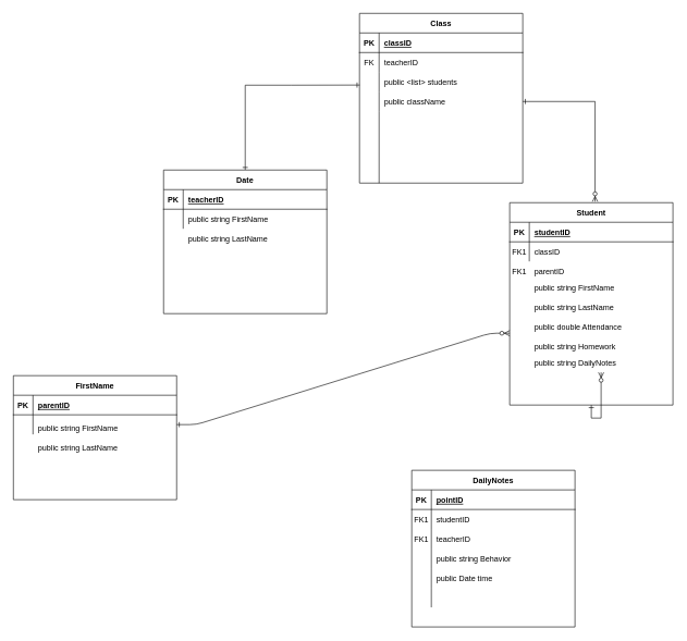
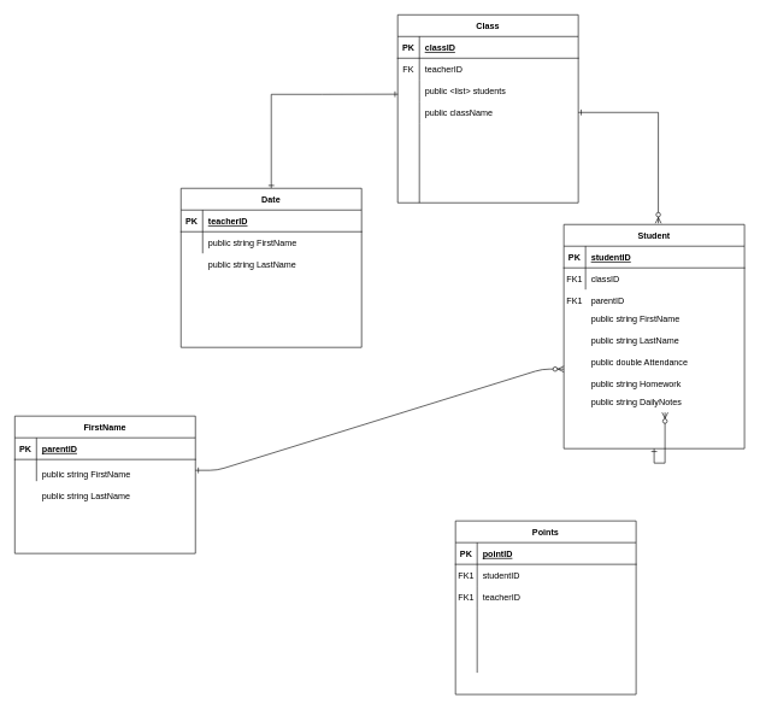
  <mxCell id="0" />
  <mxCell id="1" parent="0" />
  <mxCell id="2" value="" style="edgeStyle=entityRelationEdgeStyle;endArrow=ERzeroToMany;startArrow=ERone;endFill=1;startFill=0;exitX=1;exitY=0.5;exitDx=0;exitDy=0;" parent="1" source="49" edge="1"><mxGeometry width="100" height="100" relative="1" as="geometry"><mxPoint x="940" y="610" as="sourcePoint" /><mxPoint x="780" y="510" as="targetPoint" /></mxGeometry></mxCell>
  <mxCell id="3" style="edgeStyle=orthogonalEdgeStyle;rounded=0;orthogonalLoop=1;jettySize=auto;html=1;exitX=0.5;exitY=0;exitDx=0;exitDy=0;entryX=0.001;entryY=0.66;entryDx=0;entryDy=0;entryPerimeter=0;startArrow=ERone;startFill=0;endArrow=ERone;endFill=0;" parent="1" source="71" target="33" edge="1"><mxGeometry relative="1" as="geometry"><Array as="points"><mxPoint x="445" y="130" /><mxPoint x="548" y="130" /></Array></mxGeometry></mxCell>
  <mxCell id="4" value="" style="shape=partialRectangle;overflow=hidden;connectable=0;fillColor=none;top=0;left=0;bottom=0;right=0;" parent="1" vertex="1"><mxGeometry x="360" y="790" width="30" height="30" as="geometry" /></mxCell>
  <mxCell id="5" value="" style="shape=partialRectangle;overflow=hidden;connectable=0;fillColor=none;top=0;left=0;bottom=0;right=0;align=left;spacingLeft=6;" parent="1" vertex="1"><mxGeometry x="375" y="860" width="220" height="30" as="geometry" /></mxCell>
  <mxCell id="6" value="public string FirstName" style="shape=partialRectangle;overflow=hidden;connectable=0;fillColor=none;top=0;left=0;bottom=0;right=0;align=left;spacingLeft=6;" parent="1" vertex="1"><mxGeometry x="810" y="425" width="220" height="30" as="geometry" /></mxCell>
  <mxCell id="7" value="public string LastName" style="shape=partialRectangle;overflow=hidden;connectable=0;fillColor=none;top=0;left=0;bottom=0;right=0;align=left;spacingLeft=6;" parent="1" vertex="1"><mxGeometry x="810" y="455" width="220" height="30" as="geometry" /></mxCell>
  <mxCell id="8" value="public string FirstName" style="shape=partialRectangle;overflow=hidden;connectable=0;fillColor=none;top=0;left=0;bottom=0;right=0;align=left;spacingLeft=6;" parent="1" vertex="1"><mxGeometry x="50" y="640" width="220" height="30" as="geometry" /></mxCell>
  <mxCell id="9" value="public string LastName" style="shape=partialRectangle;overflow=hidden;connectable=0;fillColor=none;top=0;left=0;bottom=0;right=0;align=left;spacingLeft=6;" parent="1" vertex="1"><mxGeometry x="50" y="670" width="220" height="30" as="geometry" /></mxCell>
  <mxCell id="10" value="public string FirstName" style="shape=partialRectangle;overflow=hidden;connectable=0;fillColor=none;top=0;left=0;bottom=0;right=0;align=left;spacingLeft=6;" parent="1" vertex="1"><mxGeometry x="280" y="320" width="220" height="30" as="geometry" /></mxCell>
  <mxCell id="11" value="public string LastName" style="shape=partialRectangle;overflow=hidden;connectable=0;fillColor=none;top=0;left=0;bottom=0;right=0;align=left;spacingLeft=6;" parent="1" vertex="1"><mxGeometry x="280" y="350" width="220" height="30" as="geometry" /></mxCell>
  <mxCell id="12" value="public double Attendance" style="shape=partialRectangle;overflow=hidden;connectable=0;fillColor=none;top=0;left=0;bottom=0;right=0;align=left;spacingLeft=6;" parent="1" vertex="1"><mxGeometry x="810" y="485" width="220" height="30" as="geometry" /></mxCell>
  <mxCell id="13" style="edgeStyle=orthogonalEdgeStyle;rounded=0;orthogonalLoop=1;jettySize=auto;html=1;entryX=0.523;entryY=-0.005;entryDx=0;entryDy=0;entryPerimeter=0;startArrow=ERone;startFill=0;endArrow=ERzeroToMany;endFill=1;exitX=1;exitY=0.5;exitDx=0;exitDy=0;" parent="1" source="15" target="19" edge="1"><mxGeometry relative="1" as="geometry"><Array as="points"><mxPoint x="911" y="155" /></Array></mxGeometry></mxCell>
  <mxCell id="14" value="public string Homework" style="shape=partialRectangle;overflow=hidden;connectable=0;fillColor=none;top=0;left=0;bottom=0;right=0;align=left;spacingLeft=6;" parent="1" vertex="1"><mxGeometry x="810" y="515" width="220" height="30" as="geometry" /></mxCell>
  <mxCell id="15" value="" style="shape=partialRectangle;collapsible=0;dropTarget=0;pointerEvents=0;fillColor=none;points=[[0,0.5],[1,0.5]];portConstraint=eastwest;top=0;left=0;right=0;bottom=0;" parent="1" vertex="1"><mxGeometry x="550" y="140" width="250" height="30" as="geometry" /></mxCell>
  <mxCell id="16" value="" style="shape=partialRectangle;overflow=hidden;connectable=0;fillColor=none;top=0;left=0;bottom=0;right=0;" parent="15" vertex="1"><mxGeometry width="30" height="30" as="geometry" /></mxCell>
  <mxCell id="17" value="public className" style="shape=partialRectangle;overflow=hidden;connectable=0;fillColor=none;top=0;left=0;bottom=0;right=0;align=left;spacingLeft=6;" parent="15" vertex="1"><mxGeometry x="30" width="220" height="30" as="geometry" /></mxCell>
  <mxCell id="18" style="edgeStyle=orthogonalEdgeStyle;rounded=0;orthogonalLoop=1;jettySize=auto;html=1;startArrow=ERone;startFill=0;endArrow=ERzeroToMany;endFill=1;" parent="1" source="19" target="78" edge="1"><mxGeometry relative="1" as="geometry" /></mxCell>
  <mxCell id="19" value="Student" style="shape=table;startSize=30;container=1;collapsible=1;childLayout=tableLayout;fixedRows=1;rowLines=0;fontStyle=1;align=center;resizeLast=1;" parent="1" vertex="1"><mxGeometry x="780" y="310" width="250" height="310" as="geometry" /></mxCell>
  <mxCell id="20" value="" style="shape=partialRectangle;collapsible=0;dropTarget=0;pointerEvents=0;fillColor=none;points=[[0,0.5],[1,0.5]];portConstraint=eastwest;top=0;left=0;right=0;bottom=1;" parent="19" vertex="1"><mxGeometry y="30" width="250" height="30" as="geometry" /></mxCell>
  <mxCell id="21" value="PK" style="shape=partialRectangle;overflow=hidden;connectable=0;fillColor=none;top=0;left=0;bottom=0;right=0;fontStyle=1;" parent="20" vertex="1"><mxGeometry width="30" height="30" as="geometry" /></mxCell>
  <mxCell id="22" value="studentID" style="shape=partialRectangle;overflow=hidden;connectable=0;fillColor=none;top=0;left=0;bottom=0;right=0;align=left;spacingLeft=6;fontStyle=5;" parent="20" vertex="1"><mxGeometry x="30" width="220" height="30" as="geometry" /></mxCell>
  <mxCell id="23" value="" style="shape=partialRectangle;collapsible=0;dropTarget=0;pointerEvents=0;fillColor=none;points=[[0,0.5],[1,0.5]];portConstraint=eastwest;top=0;left=0;right=0;bottom=0;" parent="19" vertex="1"><mxGeometry y="60" width="250" height="30" as="geometry" /></mxCell>
  <mxCell id="24" value="FK1" style="shape=partialRectangle;overflow=hidden;connectable=0;fillColor=none;top=0;left=0;bottom=0;right=0;" parent="23" vertex="1"><mxGeometry width="30" height="30" as="geometry" /></mxCell>
  <mxCell id="25" value="classID" style="shape=partialRectangle;overflow=hidden;connectable=0;fillColor=none;top=0;left=0;bottom=0;right=0;align=left;spacingLeft=6;" parent="23" vertex="1"><mxGeometry x="30" width="220" height="30" as="geometry" /></mxCell>
  <mxCell id="26" value="Class" style="shape=table;startSize=30;container=1;collapsible=1;childLayout=tableLayout;fixedRows=1;rowLines=0;fontStyle=1;align=center;resizeLast=1;" parent="1" vertex="1"><mxGeometry x="550" y="20" width="250" height="260" as="geometry" /></mxCell>
  <mxCell id="27" value="" style="shape=partialRectangle;collapsible=0;dropTarget=0;pointerEvents=0;fillColor=none;points=[[0,0.5],[1,0.5]];portConstraint=eastwest;top=0;left=0;right=0;bottom=1;" parent="26" vertex="1"><mxGeometry y="30" width="250" height="30" as="geometry" /></mxCell>
  <mxCell id="28" value="PK" style="shape=partialRectangle;overflow=hidden;connectable=0;fillColor=none;top=0;left=0;bottom=0;right=0;fontStyle=1;" parent="27" vertex="1"><mxGeometry width="30" height="30" as="geometry" /></mxCell>
  <mxCell id="29" value="classID" style="shape=partialRectangle;overflow=hidden;connectable=0;fillColor=none;top=0;left=0;bottom=0;right=0;align=left;spacingLeft=6;fontStyle=5;" parent="27" vertex="1"><mxGeometry x="30" width="220" height="30" as="geometry" /></mxCell>
  <mxCell id="30" value="" style="shape=partialRectangle;collapsible=0;dropTarget=0;pointerEvents=0;fillColor=none;points=[[0,0.5],[1,0.5]];portConstraint=eastwest;top=0;left=0;right=0;bottom=0;" parent="26" vertex="1"><mxGeometry y="60" width="250" height="30" as="geometry" /></mxCell>
  <mxCell id="31" value="FK" style="shape=partialRectangle;overflow=hidden;connectable=0;fillColor=none;top=0;left=0;bottom=0;right=0;" parent="30" vertex="1"><mxGeometry width="30" height="30" as="geometry" /></mxCell>
  <mxCell id="32" value="teacherID" style="shape=partialRectangle;overflow=hidden;connectable=0;fillColor=none;top=0;left=0;bottom=0;right=0;align=left;spacingLeft=6;" parent="30" vertex="1"><mxGeometry x="30" width="220" height="30" as="geometry" /></mxCell>
  <mxCell id="33" value="" style="shape=partialRectangle;collapsible=0;dropTarget=0;pointerEvents=0;fillColor=none;points=[[0,0.5],[1,0.5]];portConstraint=eastwest;top=0;left=0;right=0;bottom=0;" parent="26" vertex="1"><mxGeometry y="90" width="250" height="30" as="geometry" /></mxCell>
  <mxCell id="34" value="" style="shape=partialRectangle;overflow=hidden;connectable=0;fillColor=none;top=0;left=0;bottom=0;right=0;" parent="33" vertex="1"><mxGeometry width="30" height="30" as="geometry" /></mxCell>
  <mxCell id="35" value="public &lt;list&gt; students" style="shape=partialRectangle;overflow=hidden;connectable=0;fillColor=none;top=0;left=0;bottom=0;right=0;align=left;spacingLeft=6;" parent="33" vertex="1"><mxGeometry x="30" width="220" height="30" as="geometry" /></mxCell>
  <mxCell id="36" value="" style="shape=partialRectangle;collapsible=0;dropTarget=0;pointerEvents=0;fillColor=none;points=[[0,0.5],[1,0.5]];portConstraint=eastwest;top=0;left=0;right=0;bottom=0;" parent="26" vertex="1"><mxGeometry y="120" width="250" height="30" as="geometry" /></mxCell>
  <mxCell id="37" value="" style="shape=partialRectangle;overflow=hidden;connectable=0;fillColor=none;top=0;left=0;bottom=0;right=0;" parent="36" vertex="1"><mxGeometry width="30" height="30" as="geometry" /></mxCell>
  <mxCell id="38" value="" style="shape=partialRectangle;overflow=hidden;connectable=0;fillColor=none;top=0;left=0;bottom=0;right=0;align=left;spacingLeft=6;" parent="36" vertex="1"><mxGeometry x="30" width="220" height="30" as="geometry" /></mxCell>
  <mxCell id="39" value="" style="shape=partialRectangle;collapsible=0;dropTarget=0;pointerEvents=0;fillColor=none;points=[[0,0.5],[1,0.5]];portConstraint=eastwest;top=0;left=0;right=0;bottom=0;" parent="26" vertex="1"><mxGeometry y="150" width="250" height="110" as="geometry" /></mxCell>
  <mxCell id="40" value="" style="shape=partialRectangle;overflow=hidden;connectable=0;fillColor=none;top=0;left=0;bottom=0;right=0;" parent="39" vertex="1"><mxGeometry width="30" height="110" as="geometry" /></mxCell>
  <mxCell id="41" value="" style="shape=partialRectangle;overflow=hidden;connectable=0;fillColor=none;top=0;left=0;bottom=0;right=0;align=left;spacingLeft=6;" parent="39" vertex="1"><mxGeometry x="30" width="220" height="110" as="geometry" /></mxCell>
  <mxCell id="42" value="" style="shape=partialRectangle;collapsible=0;dropTarget=0;pointerEvents=0;fillColor=none;points=[[0,0.5],[1,0.5]];portConstraint=eastwest;top=0;left=0;right=0;bottom=0;" parent="1" vertex="1"><mxGeometry x="780" y="400" width="250" height="30" as="geometry" /></mxCell>
  <mxCell id="43" value="FK1" style="shape=partialRectangle;overflow=hidden;connectable=0;fillColor=none;top=0;left=0;bottom=0;right=0;" parent="42" vertex="1"><mxGeometry width="30" height="30" as="geometry" /></mxCell>
  <mxCell id="44" value="parentID" style="shape=partialRectangle;overflow=hidden;connectable=0;fillColor=none;top=0;left=0;bottom=0;right=0;align=left;spacingLeft=6;" parent="42" vertex="1"><mxGeometry x="30" width="220" height="30" as="geometry" /></mxCell>
  <mxCell id="45" value="FirstName" style="shape=table;startSize=30;container=1;collapsible=1;childLayout=tableLayout;fixedRows=1;rowLines=0;fontStyle=1;align=center;resizeLast=1;" parent="1" vertex="1"><mxGeometry x="20" y="575" width="250" height="190" as="geometry" /></mxCell>
  <mxCell id="46" value="" style="shape=partialRectangle;collapsible=0;dropTarget=0;pointerEvents=0;fillColor=none;points=[[0,0.5],[1,0.5]];portConstraint=eastwest;top=0;left=0;right=0;bottom=1;" parent="45" vertex="1"><mxGeometry y="30" width="250" height="30" as="geometry" /></mxCell>
  <mxCell id="47" value="PK" style="shape=partialRectangle;overflow=hidden;connectable=0;fillColor=none;top=0;left=0;bottom=0;right=0;fontStyle=1;" parent="46" vertex="1"><mxGeometry width="30" height="30" as="geometry" /></mxCell>
  <mxCell id="48" value="parentID" style="shape=partialRectangle;overflow=hidden;connectable=0;fillColor=none;top=0;left=0;bottom=0;right=0;align=left;spacingLeft=6;fontStyle=5;" parent="46" vertex="1"><mxGeometry x="30" width="220" height="30" as="geometry" /></mxCell>
  <mxCell id="49" value="" style="shape=partialRectangle;collapsible=0;dropTarget=0;pointerEvents=0;fillColor=none;points=[[0,0.5],[1,0.5]];portConstraint=eastwest;top=0;left=0;right=0;bottom=0;" parent="45" vertex="1"><mxGeometry y="60" width="250" height="30" as="geometry" /></mxCell>
  <mxCell id="50" value="" style="shape=partialRectangle;overflow=hidden;connectable=0;fillColor=none;top=0;left=0;bottom=0;right=0;" parent="49" vertex="1"><mxGeometry width="30" height="30" as="geometry" /></mxCell>
  <mxCell id="51" value="" style="shape=partialRectangle;overflow=hidden;connectable=0;fillColor=none;top=0;left=0;bottom=0;right=0;align=left;spacingLeft=6;" parent="49" vertex="1"><mxGeometry x="30" width="220" height="30" as="geometry" /></mxCell>
- <mxCell id="52" value="DailyNotes" style="shape=table;startSize=30;container=1;collapsible=1;childLayout=tableLayout;fixedRows=1;rowLines=0;fontStyle=1;align=center;resizeLast=1;" parent="1" vertex="1"><mxGeometry x="630" y="720" width="250" height="240" as="geometry" /></mxCell>
+ <mxCell id="52" value="Points" style="shape=table;startSize=30;container=1;collapsible=1;childLayout=tableLayout;fixedRows=1;rowLines=0;fontStyle=1;align=center;resizeLast=1;" parent="1" vertex="1"><mxGeometry x="630" y="720" width="250" height="240" as="geometry" /></mxCell>
  <mxCell id="53" value="" style="shape=partialRectangle;collapsible=0;dropTarget=0;pointerEvents=0;fillColor=none;points=[[0,0.5],[1,0.5]];portConstraint=eastwest;top=0;left=0;right=0;bottom=1;" parent="52" vertex="1"><mxGeometry y="30" width="250" height="30" as="geometry" /></mxCell>
  <mxCell id="54" value="PK" style="shape=partialRectangle;overflow=hidden;connectable=0;fillColor=none;top=0;left=0;bottom=0;right=0;fontStyle=1;" parent="53" vertex="1"><mxGeometry width="30" height="30" as="geometry" /></mxCell>
  <mxCell id="55" value="pointID" style="shape=partialRectangle;overflow=hidden;connectable=0;fillColor=none;top=0;left=0;bottom=0;right=0;align=left;spacingLeft=6;fontStyle=5;" parent="53" vertex="1"><mxGeometry x="30" width="220" height="30" as="geometry" /></mxCell>
  <mxCell id="56" value="" style="shape=partialRectangle;collapsible=0;dropTarget=0;pointerEvents=0;fillColor=none;points=[[0,0.5],[1,0.5]];portConstraint=eastwest;top=0;left=0;right=0;bottom=0;" parent="52" vertex="1"><mxGeometry y="60" width="250" height="30" as="geometry" /></mxCell>
  <mxCell id="57" value="FK1" style="shape=partialRectangle;overflow=hidden;connectable=0;fillColor=none;top=0;left=0;bottom=0;right=0;" parent="56" vertex="1"><mxGeometry width="30" height="30" as="geometry" /></mxCell>
  <mxCell id="58" value="studentID" style="shape=partialRectangle;overflow=hidden;connectable=0;fillColor=none;top=0;left=0;bottom=0;right=0;align=left;spacingLeft=6;" parent="56" vertex="1"><mxGeometry x="30" width="220" height="30" as="geometry" /></mxCell>
  <mxCell id="59" value="" style="shape=partialRectangle;collapsible=0;dropTarget=0;pointerEvents=0;fillColor=none;points=[[0,0.5],[1,0.5]];portConstraint=eastwest;top=0;left=0;right=0;bottom=0;" parent="52" vertex="1"><mxGeometry y="90" width="250" height="30" as="geometry" /></mxCell>
  <mxCell id="60" value="FK1" style="shape=partialRectangle;overflow=hidden;connectable=0;fillColor=none;top=0;left=0;bottom=0;right=0;" parent="59" vertex="1"><mxGeometry width="30" height="30" as="geometry" /></mxCell>
  <mxCell id="61" value="teacherID" style="shape=partialRectangle;overflow=hidden;connectable=0;fillColor=none;top=0;left=0;bottom=0;right=0;align=left;spacingLeft=6;" parent="59" vertex="1"><mxGeometry x="30" width="220" height="30" as="geometry" /></mxCell>
  <mxCell id="62" value="" style="shape=partialRectangle;collapsible=0;dropTarget=0;pointerEvents=0;fillColor=none;points=[[0,0.5],[1,0.5]];portConstraint=eastwest;top=0;left=0;right=0;bottom=0;" parent="52" vertex="1"><mxGeometry y="120" width="250" height="30" as="geometry" /></mxCell>
  <mxCell id="63" value="" style="shape=partialRectangle;overflow=hidden;connectable=0;fillColor=none;top=0;left=0;bottom=0;right=0;" parent="62" vertex="1"><mxGeometry width="30" height="30" as="geometry" /></mxCell>
- <mxCell id="64" value="public string Behavior" style="shape=partialRectangle;overflow=hidden;connectable=0;fillColor=none;top=0;left=0;bottom=0;right=0;align=left;spacingLeft=6;" parent="62" vertex="1"><mxGeometry x="30" width="220" height="30" as="geometry" /></mxCell>
  <mxCell id="65" value="" style="shape=partialRectangle;collapsible=0;dropTarget=0;pointerEvents=0;fillColor=none;points=[[0,0.5],[1,0.5]];portConstraint=eastwest;top=0;left=0;right=0;bottom=0;" parent="52" vertex="1"><mxGeometry y="150" width="250" height="30" as="geometry" /></mxCell>
  <mxCell id="66" value="" style="shape=partialRectangle;overflow=hidden;connectable=0;fillColor=none;top=0;left=0;bottom=0;right=0;" parent="65" vertex="1"><mxGeometry width="30" height="30" as="geometry" /></mxCell>
- <mxCell id="67" value="public Date time" style="shape=partialRectangle;overflow=hidden;connectable=0;fillColor=none;top=0;left=0;bottom=0;right=0;align=left;spacingLeft=6;" parent="65" vertex="1"><mxGeometry x="30" width="220" height="30" as="geometry" /></mxCell>
  <mxCell id="68" value="" style="shape=partialRectangle;collapsible=0;dropTarget=0;pointerEvents=0;fillColor=none;points=[[0,0.5],[1,0.5]];portConstraint=eastwest;top=0;left=0;right=0;bottom=0;" parent="52" vertex="1"><mxGeometry y="180" width="250" height="30" as="geometry" /></mxCell>
  <mxCell id="69" value="" style="shape=partialRectangle;overflow=hidden;connectable=0;fillColor=none;top=0;left=0;bottom=0;right=0;" parent="68" vertex="1"><mxGeometry width="30" height="30" as="geometry" /></mxCell>
  <mxCell id="70" value="" style="shape=partialRectangle;overflow=hidden;connectable=0;fillColor=none;top=0;left=0;bottom=0;right=0;align=left;spacingLeft=6;" parent="68" vertex="1"><mxGeometry x="30" width="220" height="30" as="geometry" /></mxCell>
  <mxCell id="71" value="Date" style="shape=table;startSize=30;container=1;collapsible=1;childLayout=tableLayout;fixedRows=1;rowLines=0;fontStyle=1;align=center;resizeLast=1;" parent="1" vertex="1"><mxGeometry x="250" y="260" width="250" height="220" as="geometry" /></mxCell>
  <mxCell id="72" value="" style="shape=partialRectangle;collapsible=0;dropTarget=0;pointerEvents=0;fillColor=none;points=[[0,0.5],[1,0.5]];portConstraint=eastwest;top=0;left=0;right=0;bottom=1;" parent="71" vertex="1"><mxGeometry y="30" width="250" height="30" as="geometry" /></mxCell>
  <mxCell id="73" value="PK" style="shape=partialRectangle;overflow=hidden;connectable=0;fillColor=none;top=0;left=0;bottom=0;right=0;fontStyle=1;" parent="72" vertex="1"><mxGeometry width="30" height="30" as="geometry" /></mxCell>
  <mxCell id="74" value="teacherID" style="shape=partialRectangle;overflow=hidden;connectable=0;fillColor=none;top=0;left=0;bottom=0;right=0;align=left;spacingLeft=6;fontStyle=5;" parent="72" vertex="1"><mxGeometry x="30" width="220" height="30" as="geometry" /></mxCell>
  <mxCell id="75" value="" style="shape=partialRectangle;collapsible=0;dropTarget=0;pointerEvents=0;fillColor=none;points=[[0,0.5],[1,0.5]];portConstraint=eastwest;top=0;left=0;right=0;bottom=0;" parent="71" vertex="1"><mxGeometry y="60" width="250" height="30" as="geometry" /></mxCell>
  <mxCell id="76" value="" style="shape=partialRectangle;overflow=hidden;connectable=0;fillColor=none;top=0;left=0;bottom=0;right=0;" parent="75" vertex="1"><mxGeometry width="30" height="30" as="geometry" /></mxCell>
  <mxCell id="77" value="" style="shape=partialRectangle;overflow=hidden;connectable=0;fillColor=none;top=0;left=0;bottom=0;right=0;align=left;spacingLeft=6;" parent="75" vertex="1"><mxGeometry x="30" width="220" height="30" as="geometry" /></mxCell>
  <mxCell id="78" value="public string DailyNotes" style="shape=partialRectangle;overflow=hidden;connectable=0;fillColor=none;top=0;left=0;bottom=0;right=0;align=left;spacingLeft=6;" parent="1" vertex="1"><mxGeometry x="810" y="540" width="220" height="30" as="geometry" /></mxCell>
